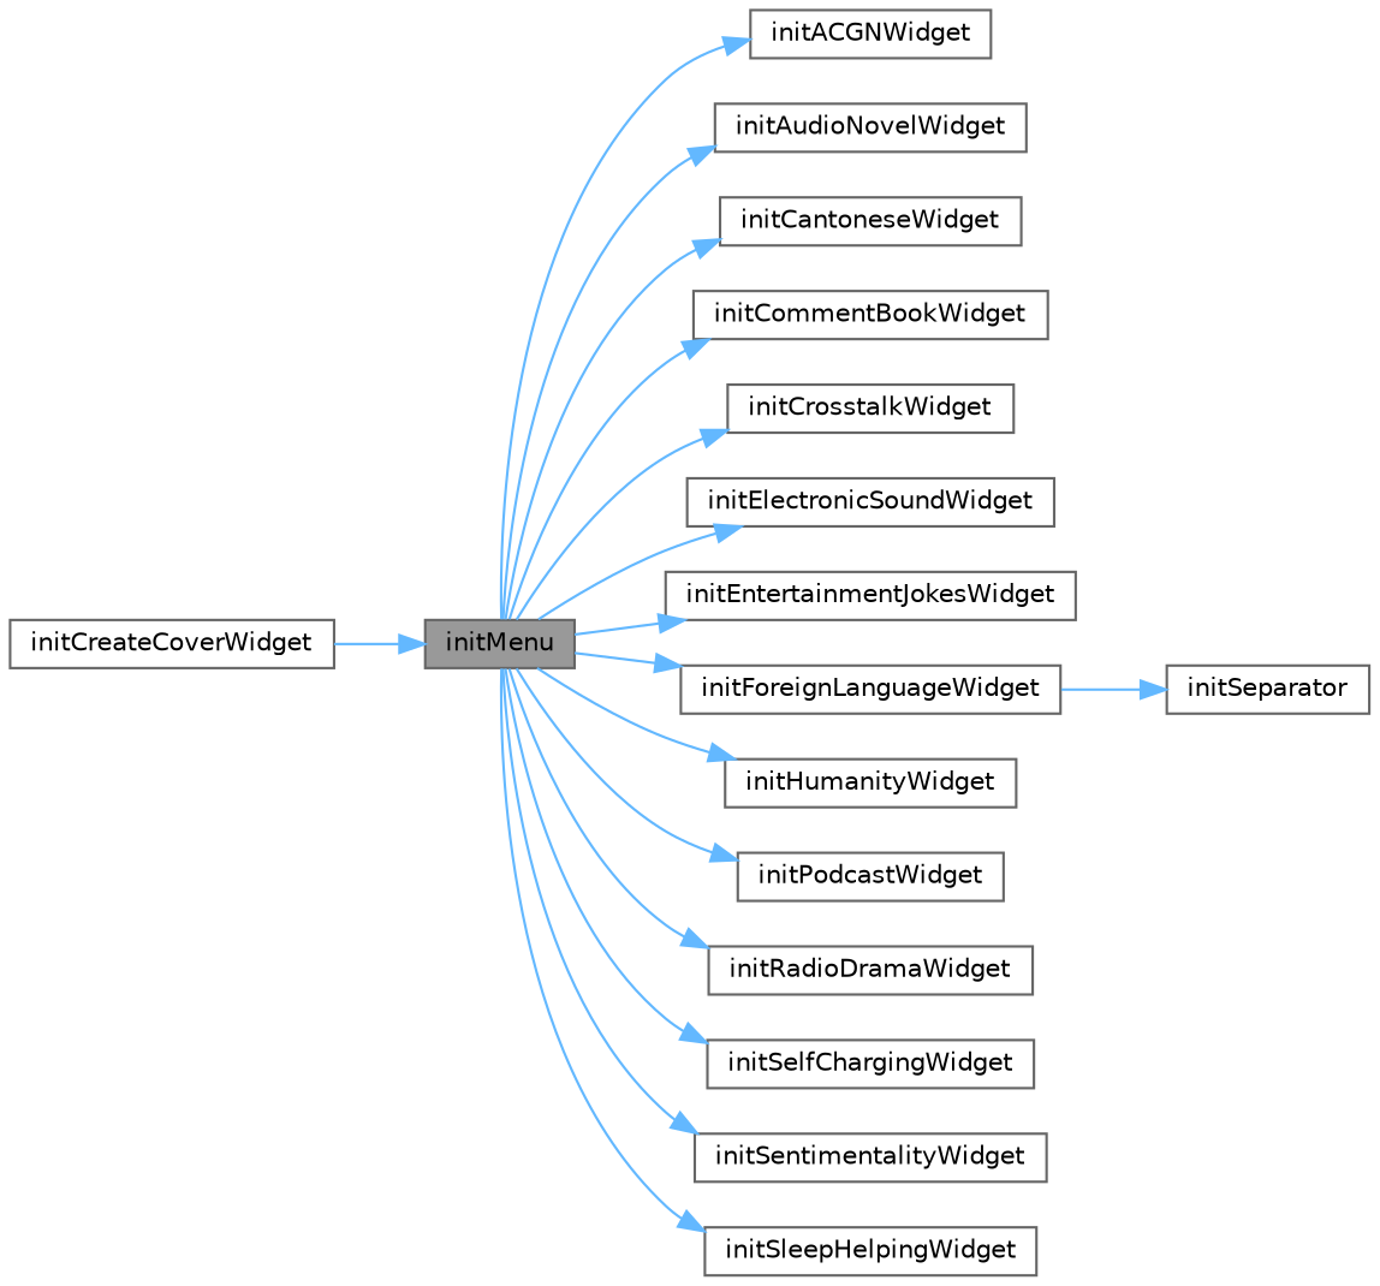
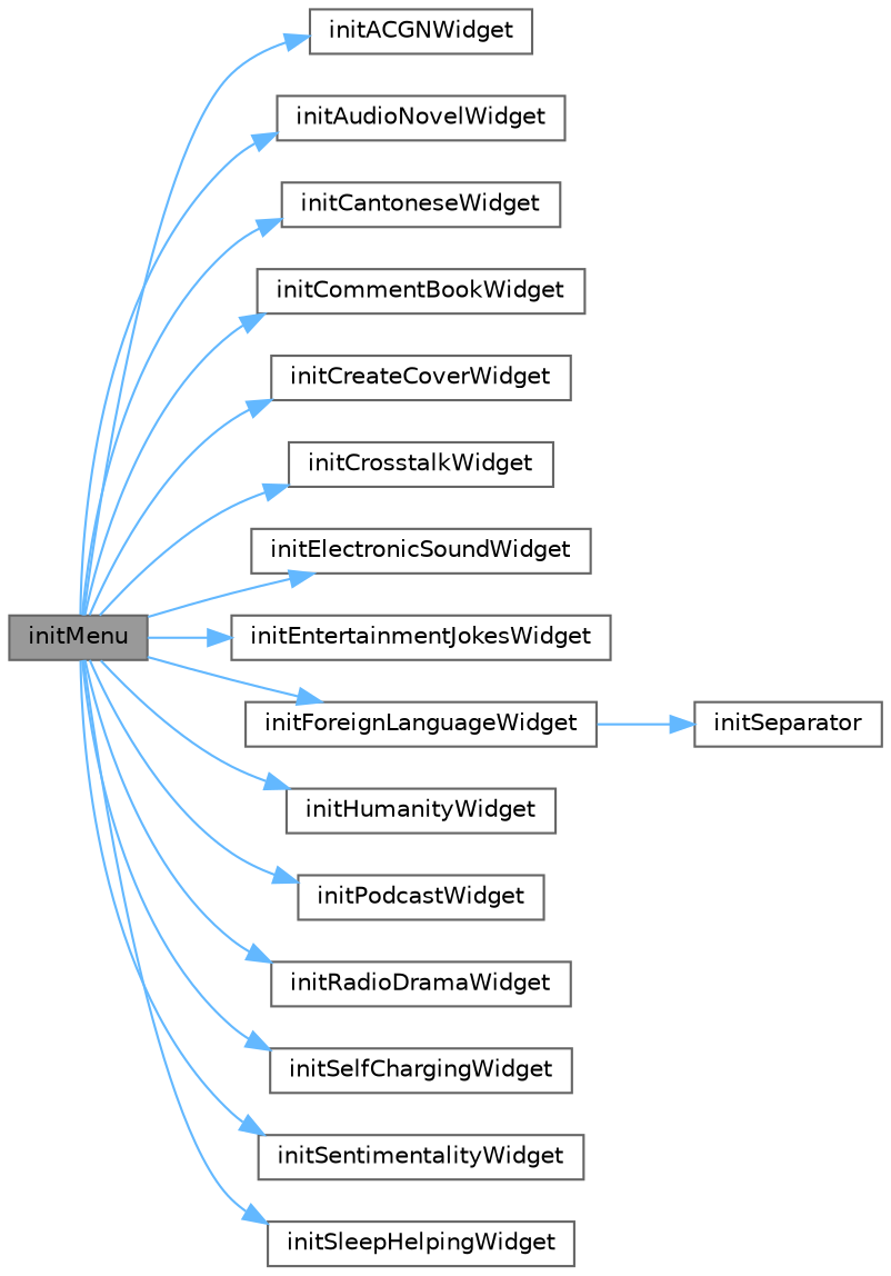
  digraph {
    rankdir=LR
    node [color=grey40 fillcolor=white fontname=Helvetica fontsize=10 shape=box style=filled]
    edge [color=steelblue1 fontname=Helvetica fontsize=10 labelfontname=Helvetica labelfontsize=10 style=solid]
    n1 [color=gray40 fillcolor=grey60 fontcolor=black height=0.2 label=initMenu width=0.4]
    n2 [height=0.2 label=initACGNWidget width=0.4]
    n3 [height=0.2 label=initAudioNovelWidget width=0.4]
    n4 [height=0.2 label=initCantoneseWidget width=0.4]
    n5 [height=0.2 label=initCommentBookWidget width=0.4]
    n6 [height=0.2 label=initCreateCoverWidget width=0.4]
    n7 [height=0.2 label=initCrosstalkWidget width=0.4]
    n8 [height=0.2 label=initElectronicSoundWidget width=0.4]
    n9 [height=0.2 label=initEntertainmentJokesWidget width=0.4]
    n10 [height=0.2 label=initForeignLanguageWidget width=0.4]
    n11 [height=0.2 label=initHumanityWidget width=0.4]
    n12 [height=0.2 label=initPodcastWidget width=0.4]
    n13 [height=0.2 label=initRadioDramaWidget width=0.4]
    n14 [height=0.2 label=initSelfChargingWidget width=0.4]
    n15 [height=0.2 label=initSentimentalityWidget width=0.4]
    n16 [height=0.2 label=initSleepHelpingWidget width=0.4]
    n17 [height=0.2 label=initSeparator width=0.4]
    n1 -> n2
    n1 -> n3
    n1 -> n4
    n1 -> n5
-   n6 -> n1
+   n1 -> n6
    n1 -> n7
    n1 -> n8
    n1 -> n9
    n1 -> n10
    n1 -> n11
    n1 -> n12
    n1 -> n13
    n1 -> n14
    n1 -> n15
    n1 -> n16
    n10 -> n17
  }
